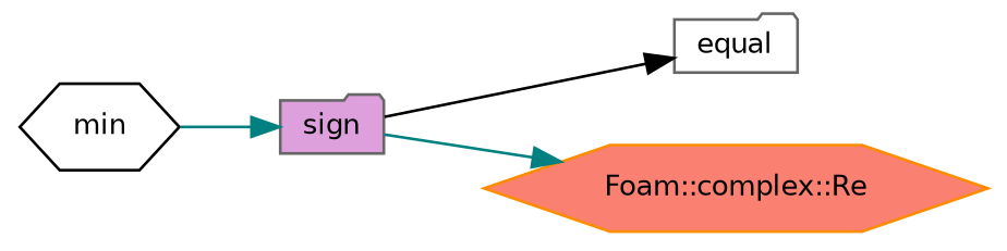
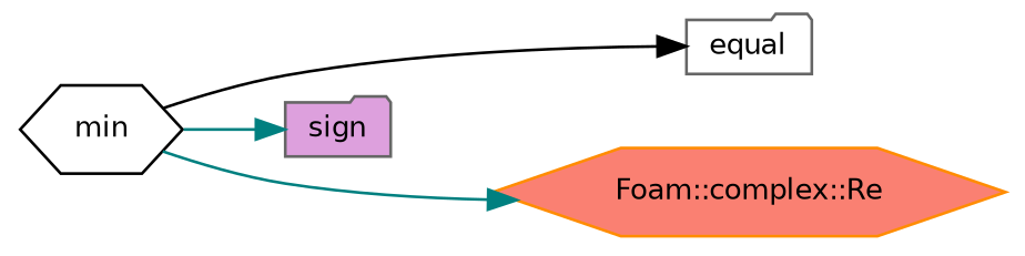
  digraph {
    rankdir=LR
    node [color=gray40 fillcolor=white fontname=Helvetica fontsize=10 shape=hexagon style=filled]
    edge [color=teal fontname=Helvetica fontsize=10 labelfontname=Helvetica labelfontsize=10 style=solid]
    n1 [color=black fontcolor=black height=0.2 label=min width=0.4]
    n2 [height=0.2 label=equal shape=folder width=0.4]
    n3 [color=darkorange fillcolor=salmon height=0.2 label="Foam::complex::Re" width=0.4]
    n4 [fillcolor=plum height=0.2 label=sign shape=folder width=0.4]
-   n4 -> n2 [color=black]
-   n4 -> n3
+   n1 -> n2 [color=black]
+   n1 -> n3
    n1 -> n4
  }
